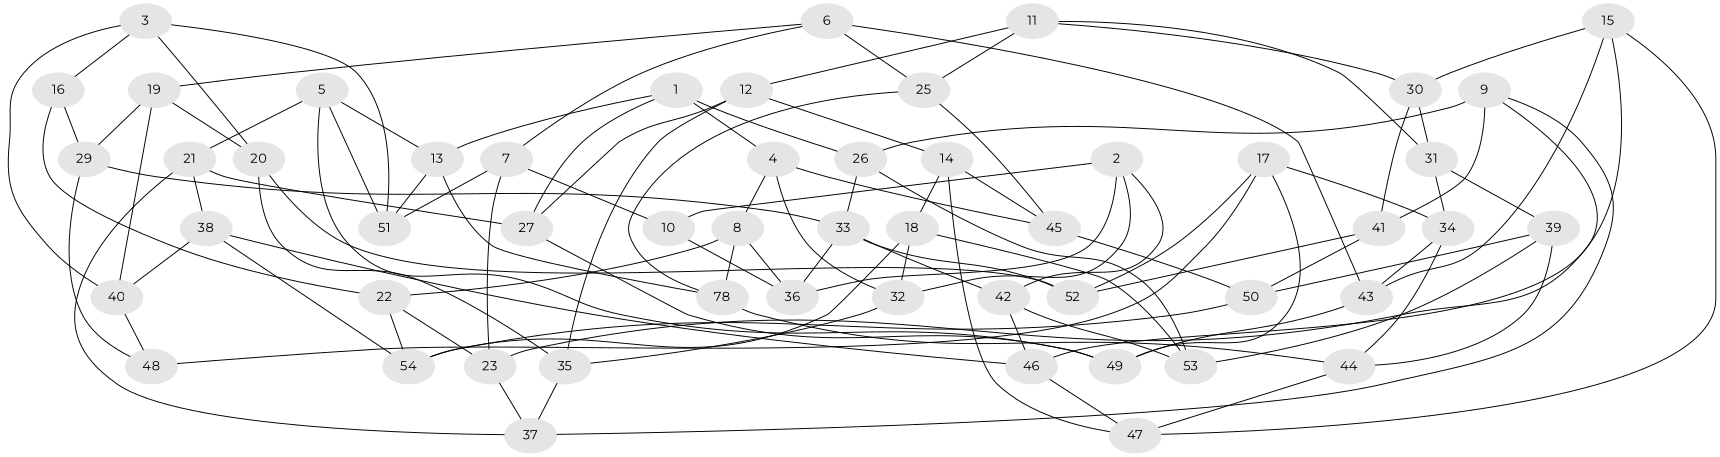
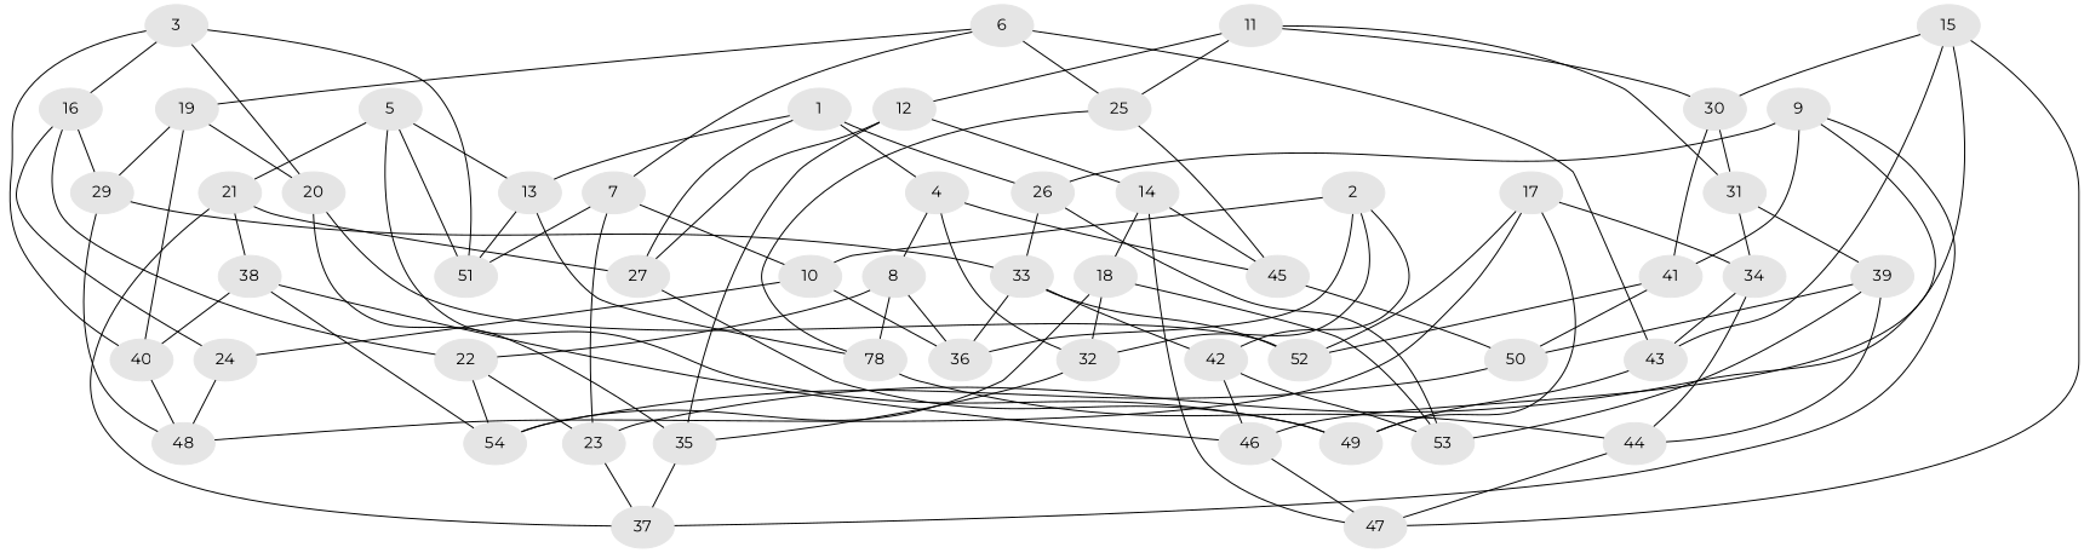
  graph {
    fontname=Montserrat
    node [color=gray90 fontname=Montserrat style=filled]
    edge [fontname=Montserrat]
    1
    4
    13
    26
    27
    32
    8
    45
    51
    n10 [label=78]
    53
    33
    49
    2
    10
    36
    42
+   24
    35
    46
    3
    16
    20
    40
    22
    29
    52
    48
    50
    5
    21
    37
    38
    6
    7
    19
    25
    43
    23
    54
    44
    9
    41
    47
    11
    12
    30
    31
    14
    34
    39
    18
    15
    17
    1 -- 4
    1 -- 13
    1 -- 26
    1 -- 27
    4 -- 32
    4 -- 8
    4 -- 45
    13 -- 51
    13 -- n10
    26 -- 53
    26 -- 33
    27 -- 49
    32 -- 35
    8 -- n10
    8 -- 36
    8 -- 22
    45 -- 50
    n10 -- 44
    33 -- 36
    33 -- 42
    33 -- 52
    2 -- 32
    2 -- 10
    2 -- 36
    2 -- 42
    10 -- 36
+   10 -- 24
    42 -- 53
    42 -- 46
+   24 -- 48
    35 -- 37
    46 -- 47
    3 -- 51
    3 -- 16
    3 -- 20
    3 -- 40
+   16 -- 24
    16 -- 22
    16 -- 29
    20 -- 35
    20 -- 52
    40 -- 48
    22 -- 23
    22 -- 54
    29 -- 33
    29 -- 48
    50 -- 54
    5 -- 13
    5 -- 51
    5 -- 49
    5 -- 21
    21 -- 27
    21 -- 37
    21 -- 38
    38 -- 46
    38 -- 40
    38 -- 54
    6 -- 7
    6 -- 19
    6 -- 25
    6 -- 43
    7 -- 51
    7 -- 10
    7 -- 23
    19 -- 20
    19 -- 40
    19 -- 29
    25 -- 45
    25 -- n10
    43 -- 49
    23 -- 37
    44 -- 47
    9 -- 26
    9 -- 46
    9 -- 37
    9 -- 41
    41 -- 52
    41 -- 50
    11 -- 25
    11 -- 12
    11 -- 30
    11 -- 31
    12 -- 27
    12 -- 35
    12 -- 14
    30 -- 41
    30 -- 31
    31 -- 34
    31 -- 39
    14 -- 45
    14 -- 47
    14 -- 18
    34 -- 43
    34 -- 44
    39 -- 53
    39 -- 50
    39 -- 44
    18 -- 32
    18 -- 53
    18 -- 54
    15 -- 43
    15 -- 23
    15 -- 47
    15 -- 30
    17 -- 49
    17 -- 52
    17 -- 48
    17 -- 34
  }
